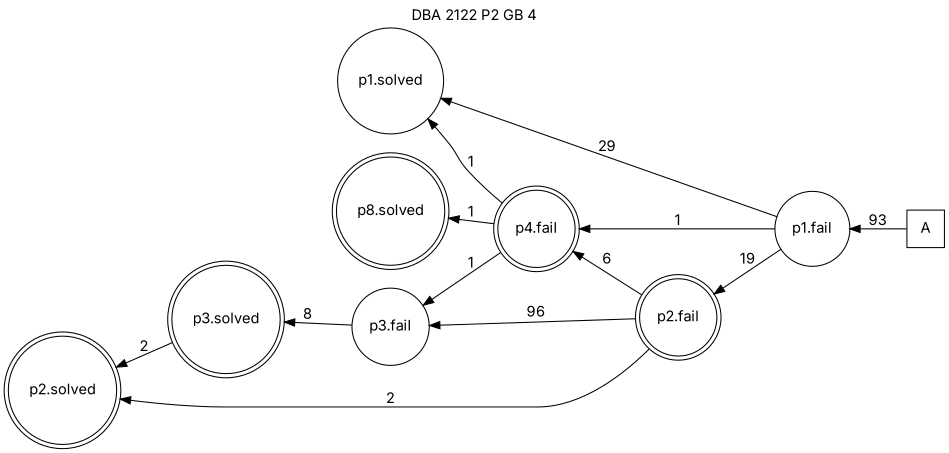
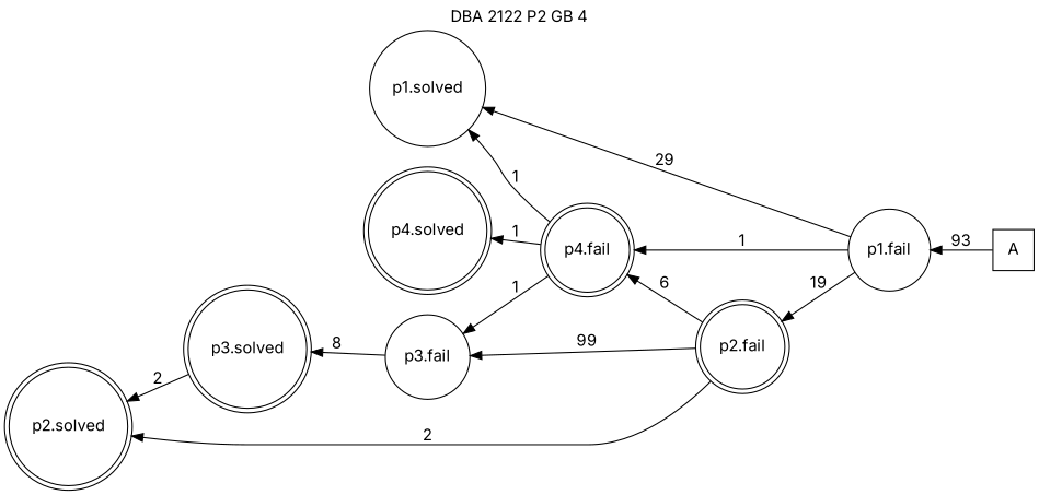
  digraph {
    fontname=Inter
    label=" DBA 2122 P2 GB 4 "
    labelloc=tl
    rankdir=RL
    node [fontname=Inter shape=doublecircle]
    edge [fontname=Inter]
    n1 [label=A shape=square]
    n2 [label="p1.fail" shape=circle]
    n3 [label="p1.solved" shape=circle]
    n4 [label="p2.fail"]
    n5 [label="p4.fail"]
    n6 [label="p3.fail" shape=circle]
    n7 [label="p2.solved"]
-   n8 [label="p8.solved"]
+   n8 [label="p4.solved"]
    n9 [label="p3.solved"]
    n1 -> n2 [label=93]
    n2 -> n3 [label=29]
    n2 -> n4 [label=19]
    n2 -> n5 [label=1]
    n4 -> n5 [label=6]
-   n4 -> n6 [label=96]
+   n4 -> n6 [label=99]
    n4 -> n7 [label=2]
    n5 -> n3 [label=1]
    n5 -> n6 [label=1]
    n5 -> n8 [label=1]
    n6 -> n9 [label=8]
    n9 -> n7 [label=2]
  }
